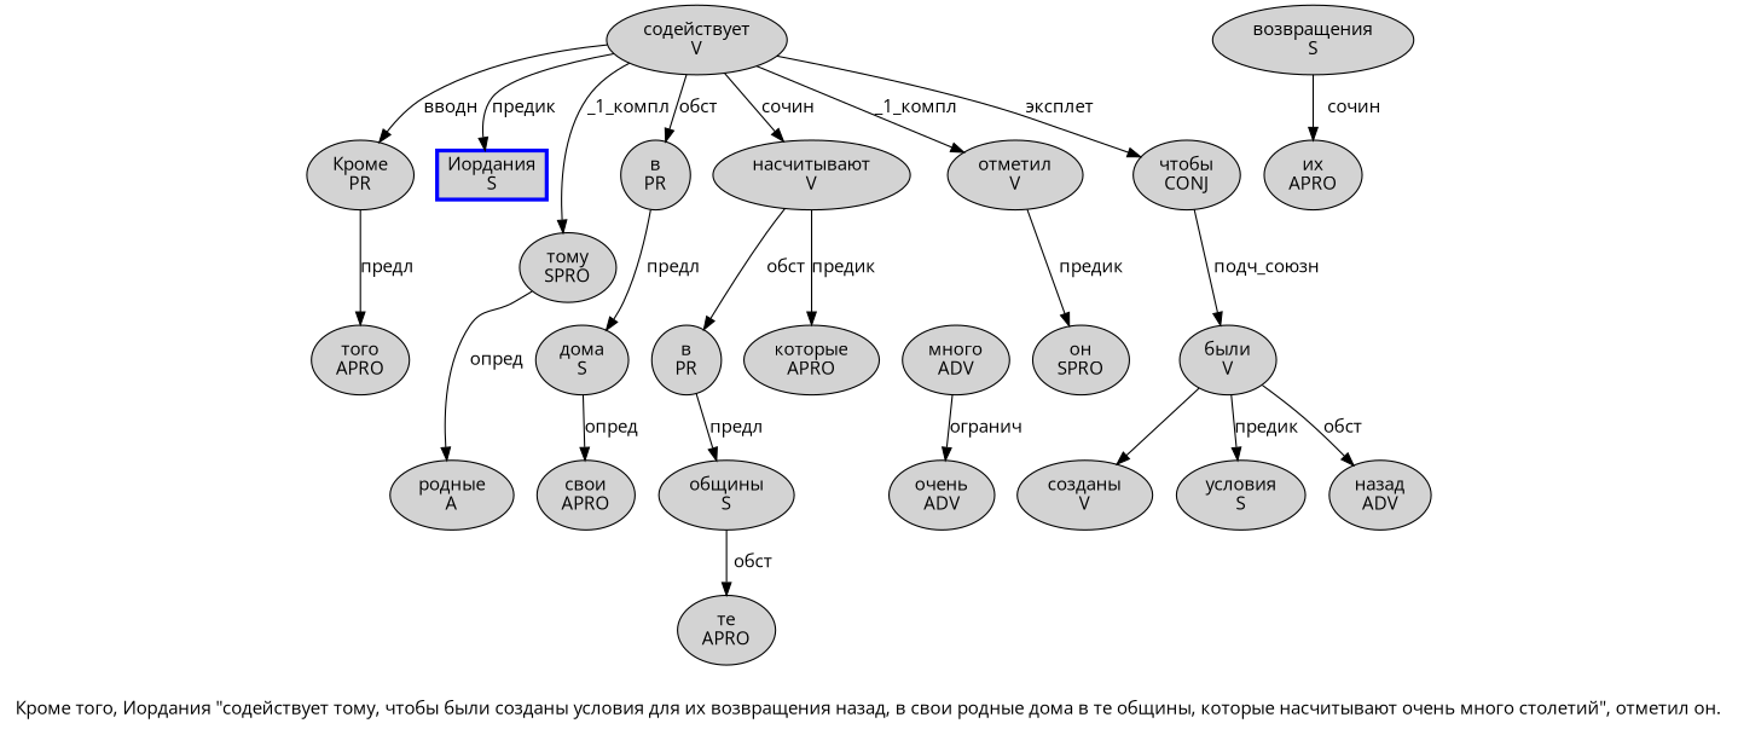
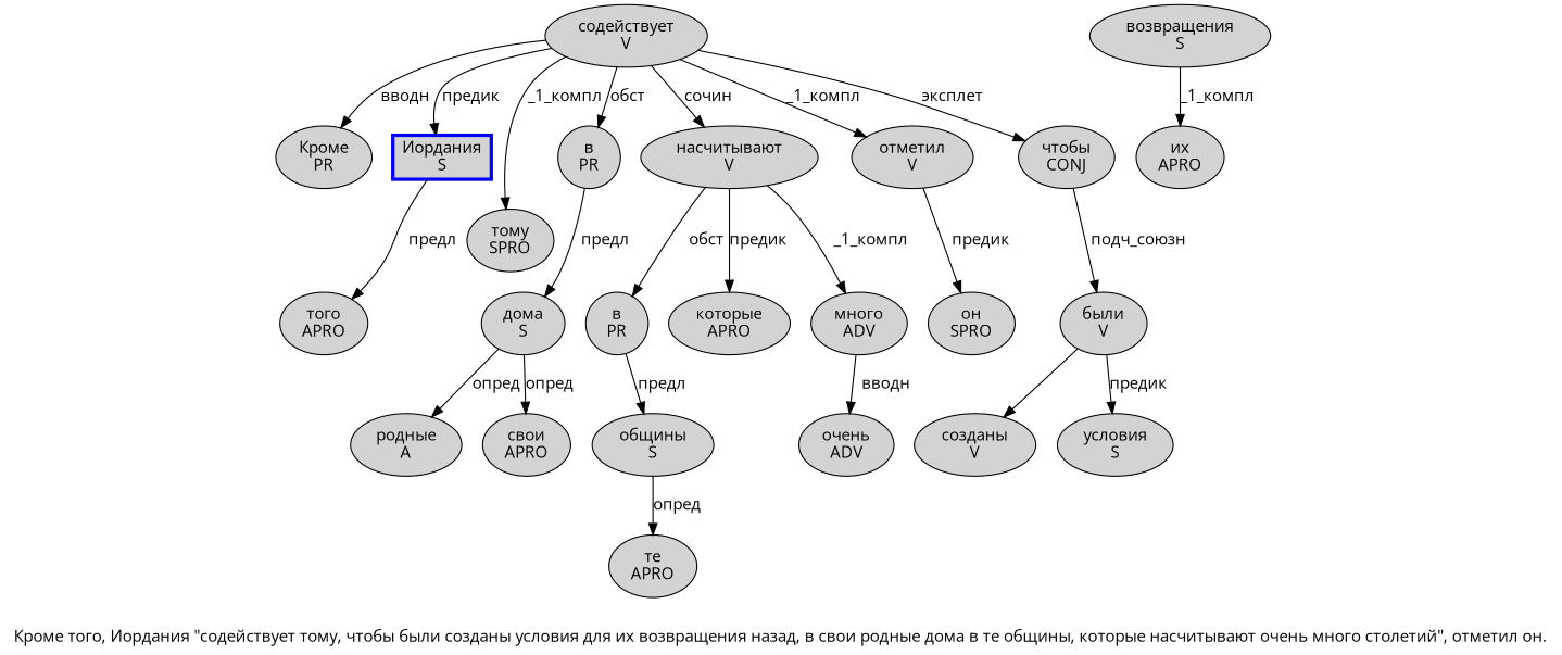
  digraph {
    fontname="Open Sans"
    label="Кроме того, Иордания \"содействует тому, чтобы были созданы условия для их возвращения назад, в свои родные дома в те общины, которые насчитывают очень много столетий\", отметил он."
    node [fillcolor=lightgray fontname="Open Sans" penwidth=1 shape=ellipse style=filled]
    edge [fontname="Open Sans"]
    n1 [label="Кроме\nPR"]
    n2 [label="того\nAPRO"]
    n3 [color=blue label="Иордания\nS" penwidth=3 shape=box]
    n4 [label="содействует\nV"]
    n5 [label="тому\nSPRO"]
    n6 [label="в\nPR"]
    n7 [label="насчитывают\nV"]
    n8 [label="отметил\nV"]
    n9 [label="чтобы\nCONJ"]
    n10 [label="дома\nS"]
    n11 [label="в\nPR"]
    n12 [label="которые\nAPRO"]
    n13 [label="много\nADV"]
    n14 [label="он\nSPRO"]
    n15 [label="были\nV"]
    n16 [label="созданы\nV"]
    n17 [label="условия\nS"]
-   n18 [label="назад\nADV"]
    n19 [label="возвращения\nS"]
    n20 [label="их\nAPRO"]
    n21 [label="свои\nAPRO"]
    n22 [label="родные\nA"]
    n23 [label="общины\nS"]
    n24 [label="те\nAPRO"]
    n25 [label="очень\nADV"]
-   n1 -> n2 [label="предл"]
+   n3 -> n2 [label="предл"]
    n4 -> n1 [label="вводн"]
    n4 -> n3 [label="предик"]
    n4 -> n5 [label="_1_компл"]
    n4 -> n6 [label="обст"]
    n4 -> n7 [label="сочин"]
    n4 -> n8 [label="_1_компл"]
    n4 -> n9 [label="эксплет"]
    n6 -> n10 [label="предл"]
    n7 -> n11 [label="обст"]
    n7 -> n12 [label="предик"]
+   n7 -> n13 [label="_1_компл"]
    n8 -> n14 [label="предик"]
    n9 -> n15 [label="подч_союзн"]
    n10 -> n21 [label="опред"]
-   n5 -> n22 [label="опред"]
+   n10 -> n22 [label="опред"]
    n11 -> n23 [label="предл"]
-   n13 -> n25 [label="огранич"]
+   n13 -> n25 [label="вводн"]
    n15 -> n16
    n15 -> n17 [label="предик"]
-   n15 -> n18 [label="обст"]
-   n19 -> n20 [label="сочин"]
-   n23 -> n24 [label="обст"]
+   n19 -> n20 [label="_1_компл"]
+   n23 -> n24 [label="опред"]
  }
